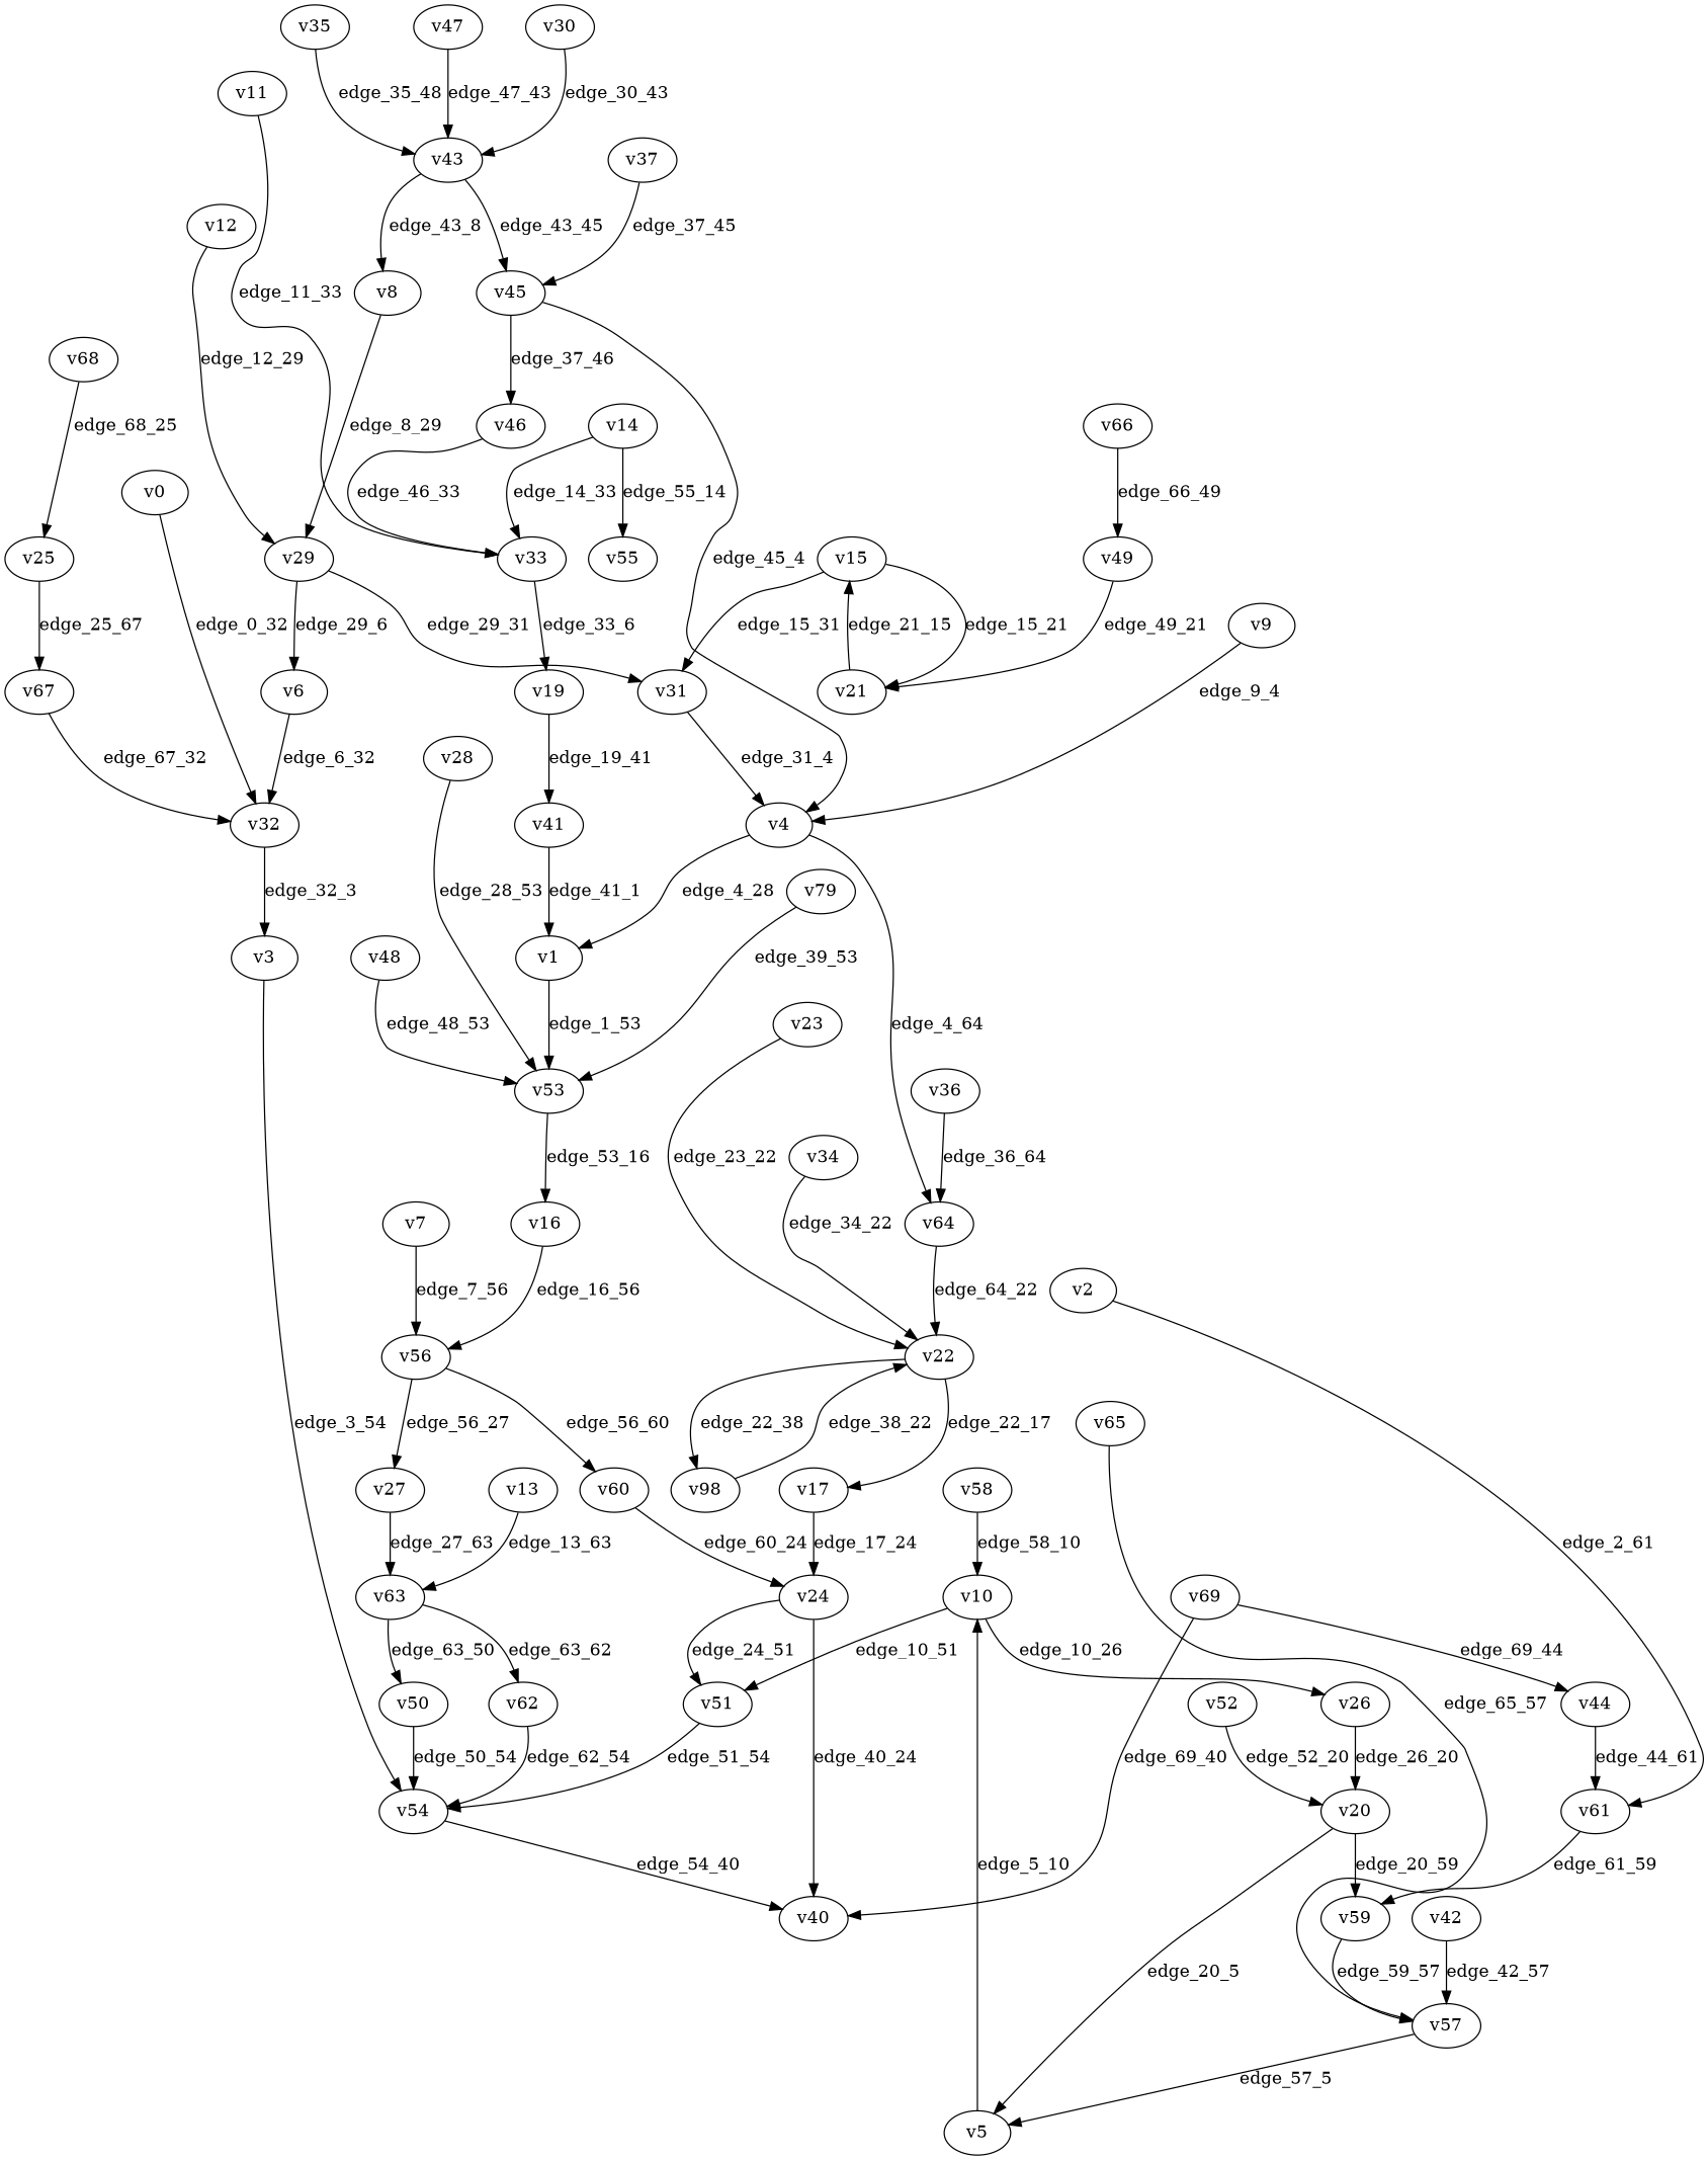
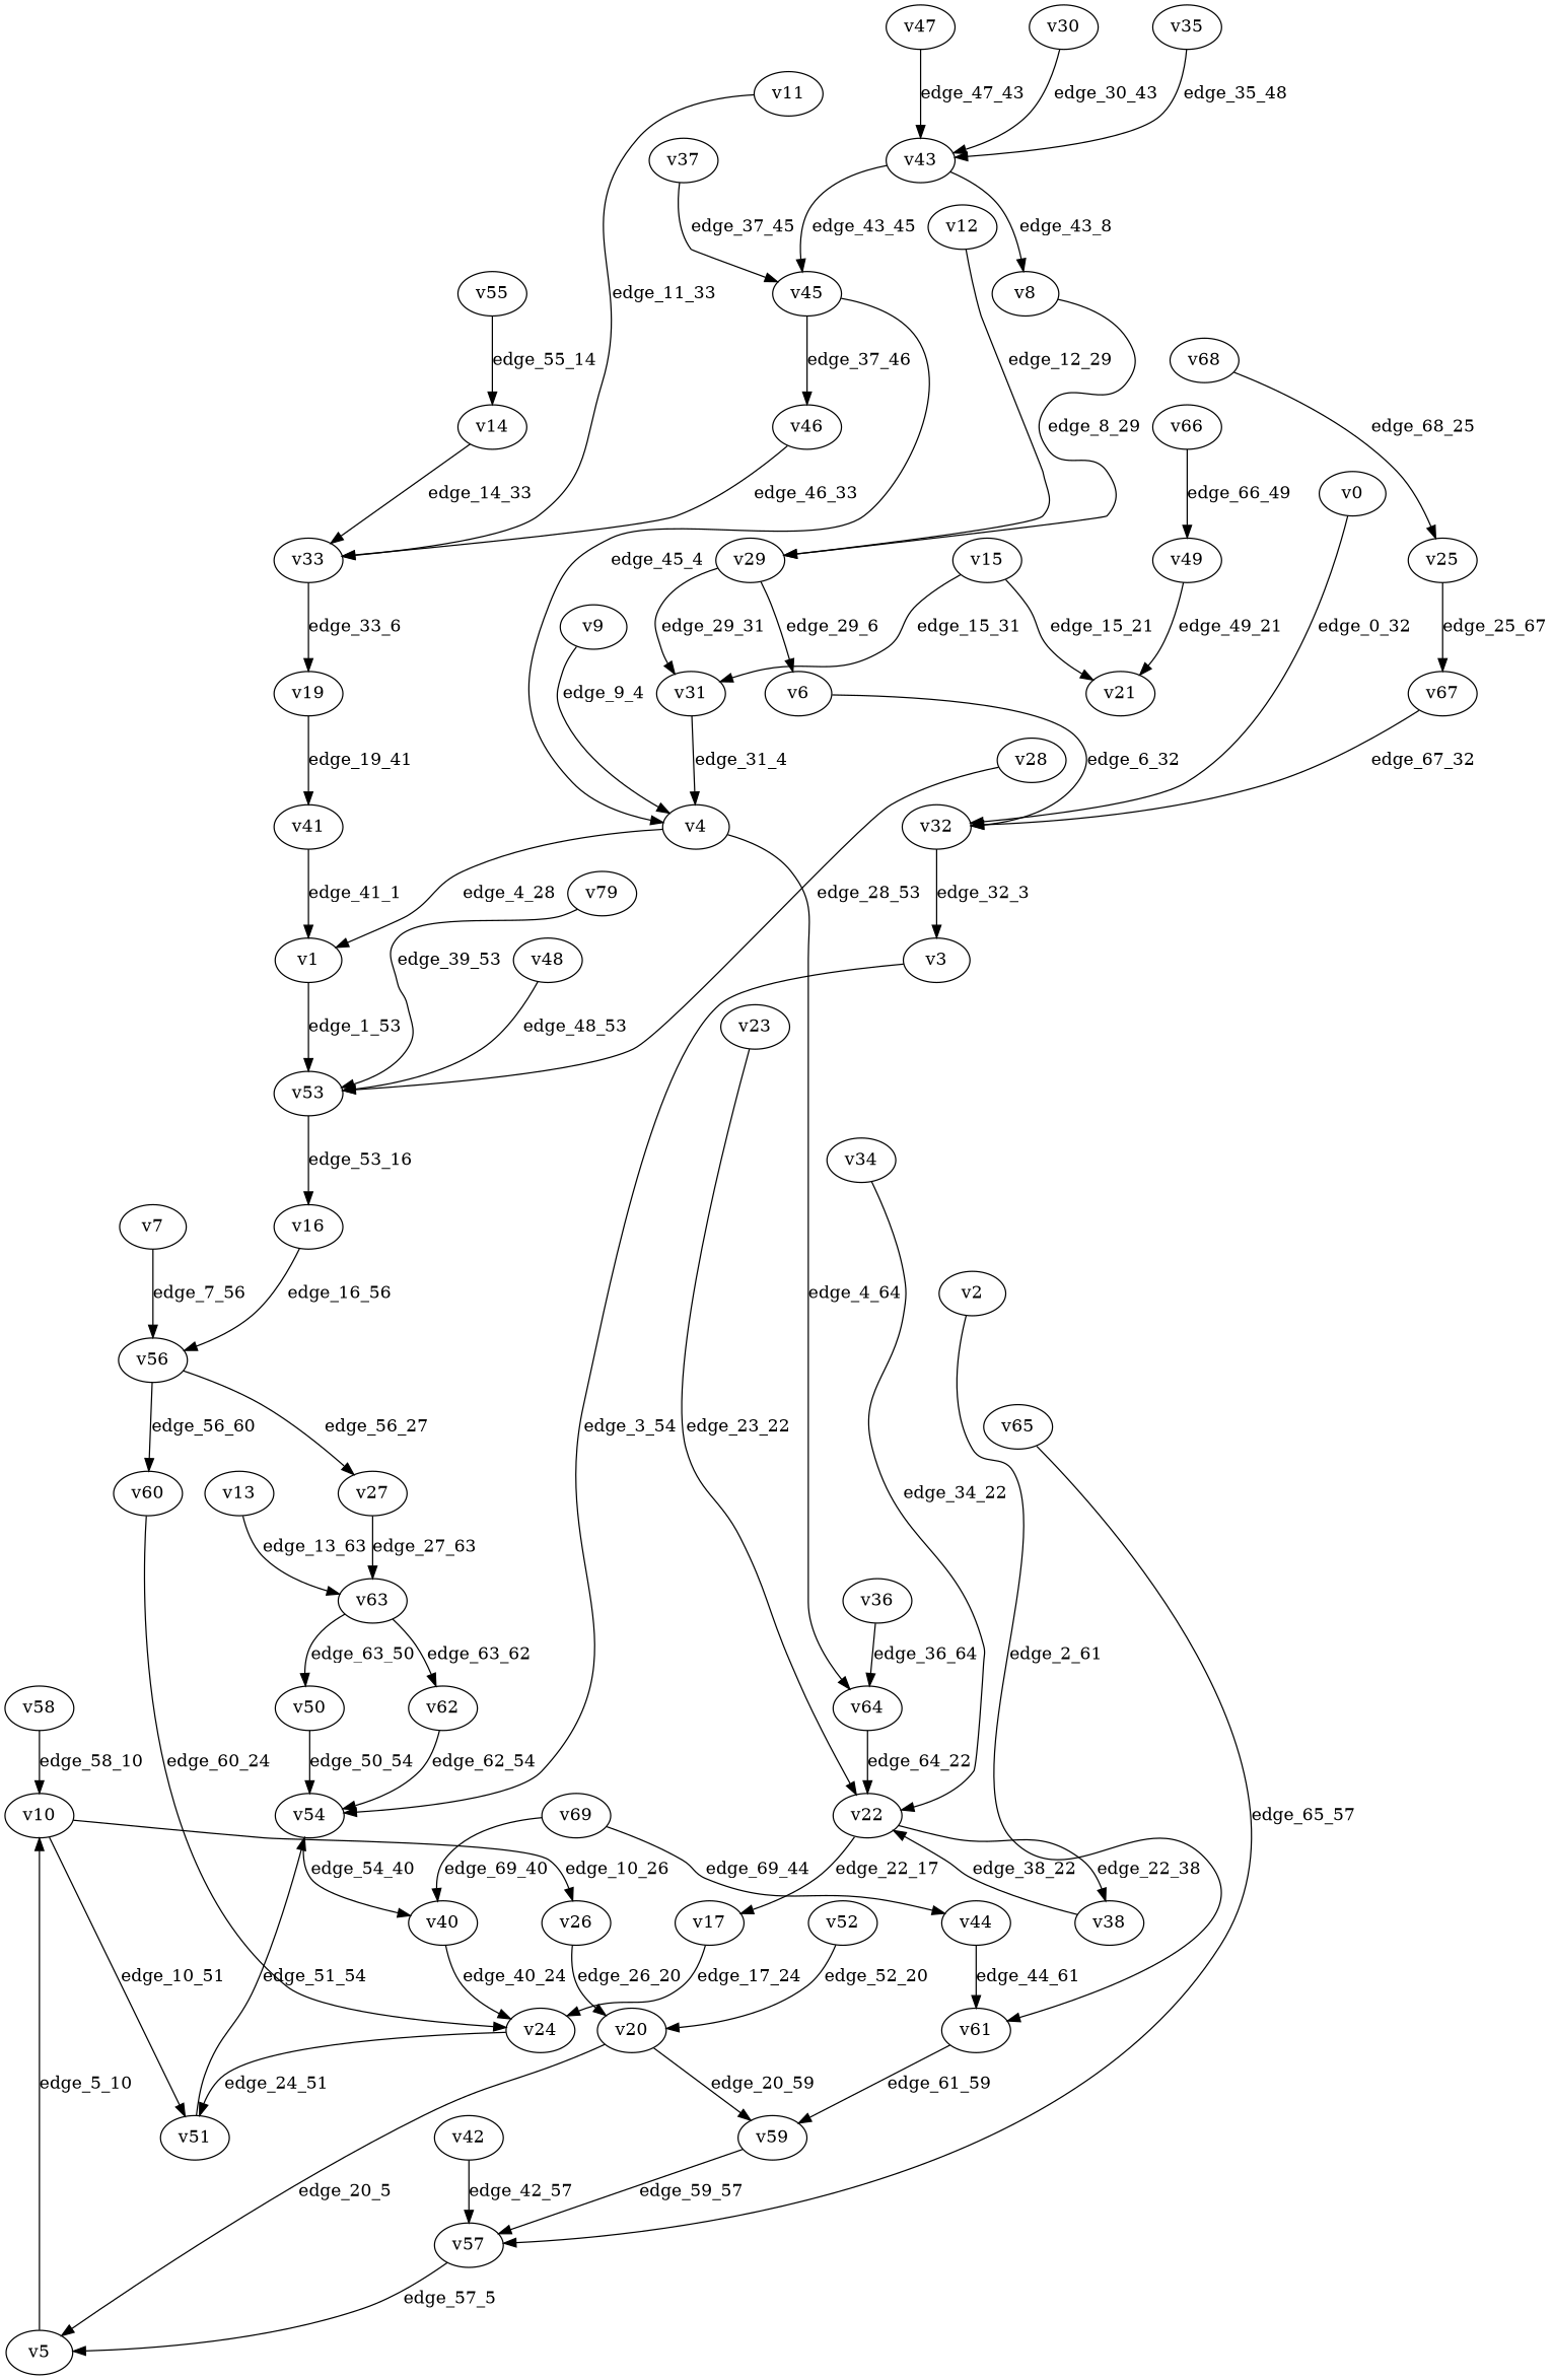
  digraph {
    node [player=1]
    v0 [player=0]
    v32 [player=-1]
    v3
    v1 [player=0]
    v53 [player=-1]
    v16
    v2 [player=0]
    v61 [player=-1]
    v59
    v54 [player=-1]
    v40 [player=0]
    v4 [player=-1]
    v64
    v28
    v22 [player=-1]
    v10 [player=-1]
    v5
    v26 [player=0]
    v51
    v6 [player=0]
    v7 [player=0]
    v56 [player=-1]
    v27 [player=0]
    v60
    v8 [player=0]
    v29 [player=-1]
    v31 [player=0]
    v9 [player=0]
    v20 [player=-1]
    v33 [player=-1]
    v11
    v19 [player=0]
    v12
    v13 [player=0]
    v63 [player=-1]
    v50
    v62
    v14
    v15 [player=-1]
    v21
    v24 [player=-1]
    v17
    v36 [player=-1]
    v41 [player=-1]
    v57 [player=-1]
-   v38 [label=v98]
+   v38
    v23 [player=0]
    v25 [player=-1]
    v67
    v30 [player=0]
    v43 [player=-1]
    v45
    v34
    v35 [player=0]
    v37 [player=-1]
    v46
    n57 [label=v79 player=0]
    v42 [player=0]
    v44
    v47
    v48 [player=0]
    v49 [player=-1]
    v52 [player=0]
    v55 [player=-1]
    v58
    v65 [player=0]
    v66
    v68 [player=0]
    v69 [player=-1]
    v0 -> v32 [discount=0.883361 label=edge_0_32 weight=-3.612569]
    v32 -> v3 [label=edge_32_3 probability=1.000000]
    v3 -> v54 [discount=0.571929 label=edge_3_54 weight=-8.850278]
    v1 -> v53 [discount=0.383932 label=edge_1_53 weight=8.948207]
    v53 -> v16 [label=edge_53_16 probability=1.000000]
    v16 -> v56 [discount=0.163528 label=edge_16_56 weight=-3.624040]
    v2 -> v61 [discount=0.654584 label=edge_2_61 weight=-6.783381]
    v61 -> v59 [label=edge_61_59 probability=1.000000]
    v59 -> v57 [discount=0.406377 label=edge_59_57 weight=-8.136365]
    v54 -> v40 [label=edge_54_40 probability=1.000000]
-   v24 -> v40 [discount=0.293265 label=edge_40_24 weight=5.707333]
+   v40 -> v24 [discount=0.293265 label=edge_40_24 weight=5.707333]
    v4 -> v1 [label=edge_4_28 probability=0.330424]
    v4 -> v64 [label=edge_4_64 probability=0.669576]
    v64 -> v22 [discount=0.791492 label=edge_64_22 weight=5.125974]
    v28 -> v53 [discount=0.293311 label=edge_28_53 weight=-6.717797]
    v22 -> v17 [label=edge_22_17 probability=0.494983]
    v22 -> v38 [label=edge_22_38 probability=0.505017]
    v10 -> v26 [label=edge_10_26 probability=0.544898]
    v10 -> v51 [label=edge_10_51 probability=0.455102]
    v5 -> v10 [discount=0.461207 label=edge_5_10 weight=5.661446]
    v26 -> v20 [discount=0.705210 label=edge_26_20 weight=7.363474]
    v51 -> v54 [discount=0.325956 label=edge_51_54 weight=-5.207334]
    v6 -> v32 [discount=0.384980 label=edge_6_32 weight=-0.686937]
    v7 -> v56 [discount=0.370205 label=edge_7_56 weight=4.521973]
    v56 -> v27 [label=edge_56_27 probability=0.382037]
    v56 -> v60 [label=edge_56_60 probability=0.617963]
    v27 -> v63 [discount=0.214395 label=edge_27_63 weight=8.783283]
    v60 -> v24 [discount=0.421560 label=edge_60_24 weight=-3.367127]
    v8 -> v29 [discount=0.453425 label=edge_8_29 weight=-5.271660]
    v29 -> v6 [label=edge_29_6 probability=0.401044]
    v29 -> v31 [label=edge_29_31 probability=0.598956]
    v31 -> v4 [discount=0.481520 label=edge_31_4 weight=-8.082647]
    v9 -> v4 [discount=0.256415 label=edge_9_4 weight=-6.761471]
    v20 -> v59 [label=edge_20_59 probability=0.514061]
    v20 -> v5 [label=edge_20_5 probability=0.485939]
    v33 -> v19 [label=edge_33_6 probability=1.000000]
    v11 -> v33 [discount=0.520859 label=edge_11_33 weight=-5.552772]
    v19 -> v41 [discount=0.322260 label=edge_19_41 weight=9.092638]
    v12 -> v29 [discount=0.143486 label=edge_12_29 weight=-9.620447]
    v13 -> v63 [discount=0.501553 label=edge_13_63 weight=4.738674]
    v63 -> v50 [label=edge_63_50 probability=0.601171]
    v63 -> v62 [label=edge_63_62 probability=0.398829]
    v50 -> v54 [discount=0.165049 label=edge_50_54 weight=3.814316]
    v62 -> v54 [discount=0.661276 label=edge_62_54 weight=-6.353250]
    v14 -> v33 [discount=0.712507 label=edge_14_33 weight=-0.274987]
    v15 -> v31 [label=edge_15_31 probability=0.436625]
    v15 -> v21 [label=edge_15_21 probability=0.563375]
-   v21 -> v15 [discount=0.479430 label=edge_21_15 weight=8.924250]
    v24 -> v51 [label=edge_24_51 probability=1.000000]
    v17 -> v24 [discount=0.333774 label=edge_17_24 weight=8.119660]
    v36 -> v64 [label=edge_36_64 probability=1.000000]
    v41 -> v1 [label=edge_41_1 probability=1.000000]
    v57 -> v5 [label=edge_57_5 probability=1.000000]
    v38 -> v22 [discount=0.883085 label=edge_38_22 weight=-0.397521]
    v23 -> v22 [discount=0.405895 label=edge_23_22 weight=-0.595887]
    v25 -> v67 [label=edge_25_67 probability=1.000000]
    v67 -> v32 [discount=0.531563 label=edge_67_32 weight=-9.579035]
    v30 -> v43 [discount=0.794991 label=edge_30_43 weight=-5.932377]
    v43 -> v8 [label=edge_43_8 probability=0.503214]
    v43 -> v45 [label=edge_43_45 probability=0.496786]
    v45 -> v4 [discount=0.597011 label=edge_45_4 weight=-0.789948]
    v45 -> v46 [label=edge_37_46 probability=0.310844]
    v34 -> v22 [discount=0.273898 label=edge_34_22 weight=-3.334382]
    v35 -> v43 [discount=0.576540 label=edge_35_48 weight=5.761933]
    v37 -> v45 [label=edge_37_45 probability=0.689156]
    v46 -> v33 [discount=0.282681 label=edge_46_33 weight=-9.942084]
    n57 -> v53 [discount=0.426714 label=edge_39_53 weight=-3.998296]
    v42 -> v57 [discount=0.415668 label=edge_42_57 weight=8.409320]
    v44 -> v61 [discount=0.662386 label=edge_44_61 weight=7.067580]
    v47 -> v43 [discount=0.374386 label=edge_47_43 weight=9.067556]
    v48 -> v53 [discount=0.473666 label=edge_48_53 weight=6.406940]
    v49 -> v21 [label=edge_49_21 probability=1.000000]
    v52 -> v20 [discount=0.413080 label=edge_52_20 weight=5.227180]
-   v14 -> v55 [label=edge_55_14 probability=1.000000]
+   v55 -> v14 [label=edge_55_14 probability=1.000000]
    v58 -> v10 [discount=0.515703 label=edge_58_10 weight=9.875220]
    v65 -> v57 [discount=0.747006 label=edge_65_57 weight=-9.723787]
    v66 -> v49 [discount=0.835002 label=edge_66_49 weight=4.480715]
    v68 -> v25 [discount=0.583170 label=edge_68_25 weight=-7.295212]
    v69 -> v40 [label=edge_69_40 probability=0.507790]
    v69 -> v44 [label=edge_69_44 probability=0.492210]
  }
